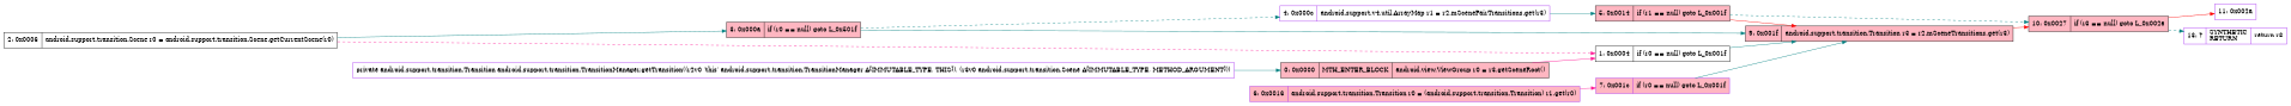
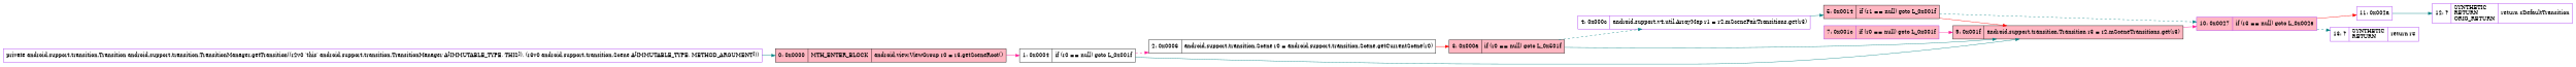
  digraph {
    rankdir=LR
    node [color=black fillcolor=lightpink shape=record style=filled]
    edge [color=teal]
    n1 [label="{0\:\ 0x0000|MTH_ENTER_BLOCK\l|android.view.ViewGroup r0 = r3.getSceneRoot()\l}"]
    n2 [fillcolor=white label="{1\:\ 0x0004|if (r0 == null) goto L_0x001f\l}"]
    n3 [fillcolor=white label="{2\:\ 0x0006|android.support.transition.Scene r0 = android.support.transition.Scene.getCurrentScene(r0)\l}"]
    n4 [label="{9\:\ 0x001f|android.support.transition.Transition r3 = r2.mSceneTransitions.get(r3)\l}"]
    n5 [label="{3\:\ 0x000a|if (r0 == null) goto L_0x501f\l}"]
-   n6 [label="{10\:\ 0x0027|if (r3 == null) goto L_0x002a\l}"]
+   n6 [color=purple label="{10\:\ 0x0027|if (r3 == null) goto L_0x002a\l}"]
    n7 [color=purple fillcolor=white label="{4\:\ 0x000c|android.support.v4.util.ArrayMap r1 = r2.mScenePairTransitions.get(r3)\l}"]
    n8 [label="{5\:\ 0x0014|if (r1 == null) goto L_0x001f\l}"]
-   n9 [color=purple label="{6\:\ 0x0016|android.support.transition.Transition r0 = (android.support.transition.Transition) r1.get(r0)\l}"]
    n10 [color=purple label="{7\:\ 0x001c|if (r0 == null) goto L_0x001f\l}"]
    n11 [color=purple fillcolor=white label="{11\:\ 0x002a}"]
    n12 [color=purple fillcolor=white label="{13\:\ ?|SYNTHETIC\lRETURN\l|return r3\l}"]
+   n13 [color=purple fillcolor=white label="{12\:\ ?|SYNTHETIC\lRETURN\lORIG_RETURN\l|return sDefaultTransition\l}"]
    n14 [color=purple fillcolor=white label="{private android.support.transition.Transition android.support.transition.TransitionManager.getTransition((r2v0 'this' android.support.transition.TransitionManager A[IMMUTABLE_TYPE, THIS]), (r3v0 android.support.transition.Scene A[IMMUTABLE_TYPE, METHOD_ARGUMENT])) }"]
    n1 -> n2 [color=deeppink]
-   n3 -> n2 [color=deeppink style=dashed]
+   n2 -> n3 [color=deeppink style=dashed]
    n2 -> n4
-   n3 -> n5
-   n4 -> n6 [color=red]
+   n3 -> n5 [color=red]
+   n4 -> n6 [color=deeppink]
    n5 -> n4
    n5 -> n7 [style=dashed]
    n6 -> n11 [color=red]
    n6 -> n12 [style=dashed]
    n7 -> n8
    n8 -> n4 [color=red]
    n8 -> n6 [style=dashed]
-   n9 -> n10 [color=deeppink]
-   n10 -> n4
+   n10 -> n4 [color=deeppink]
+   n11 -> n13
    n14 -> n1
  }
